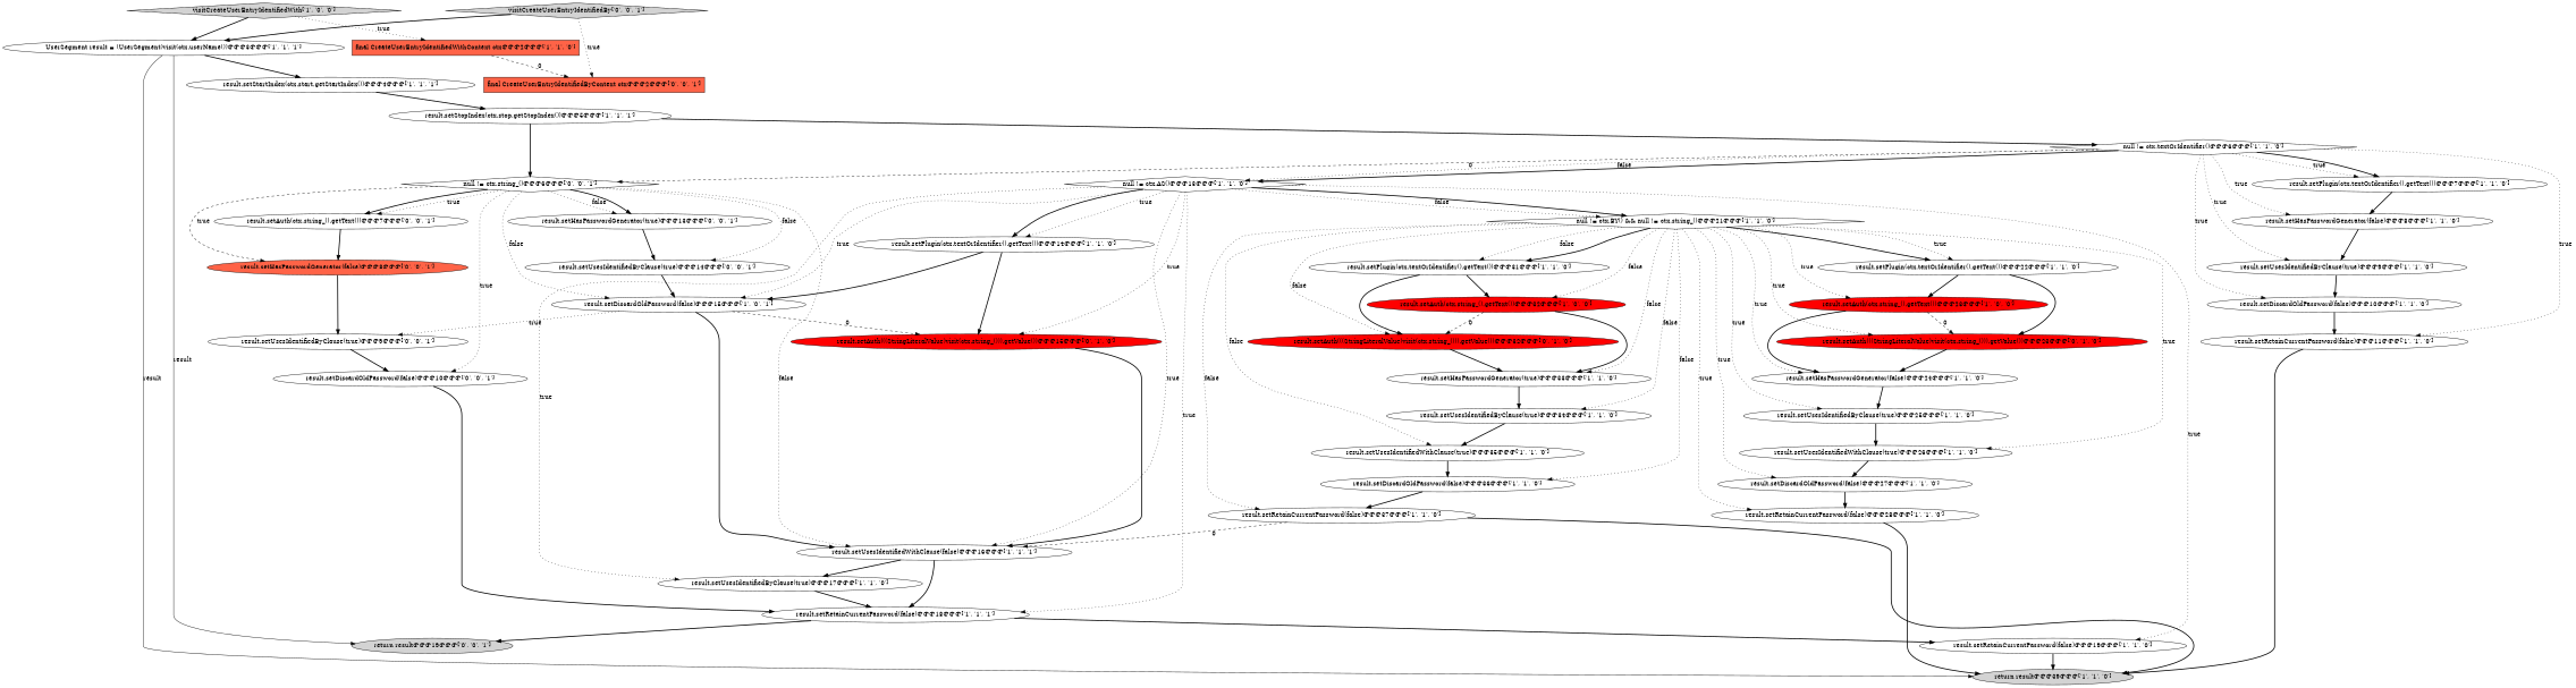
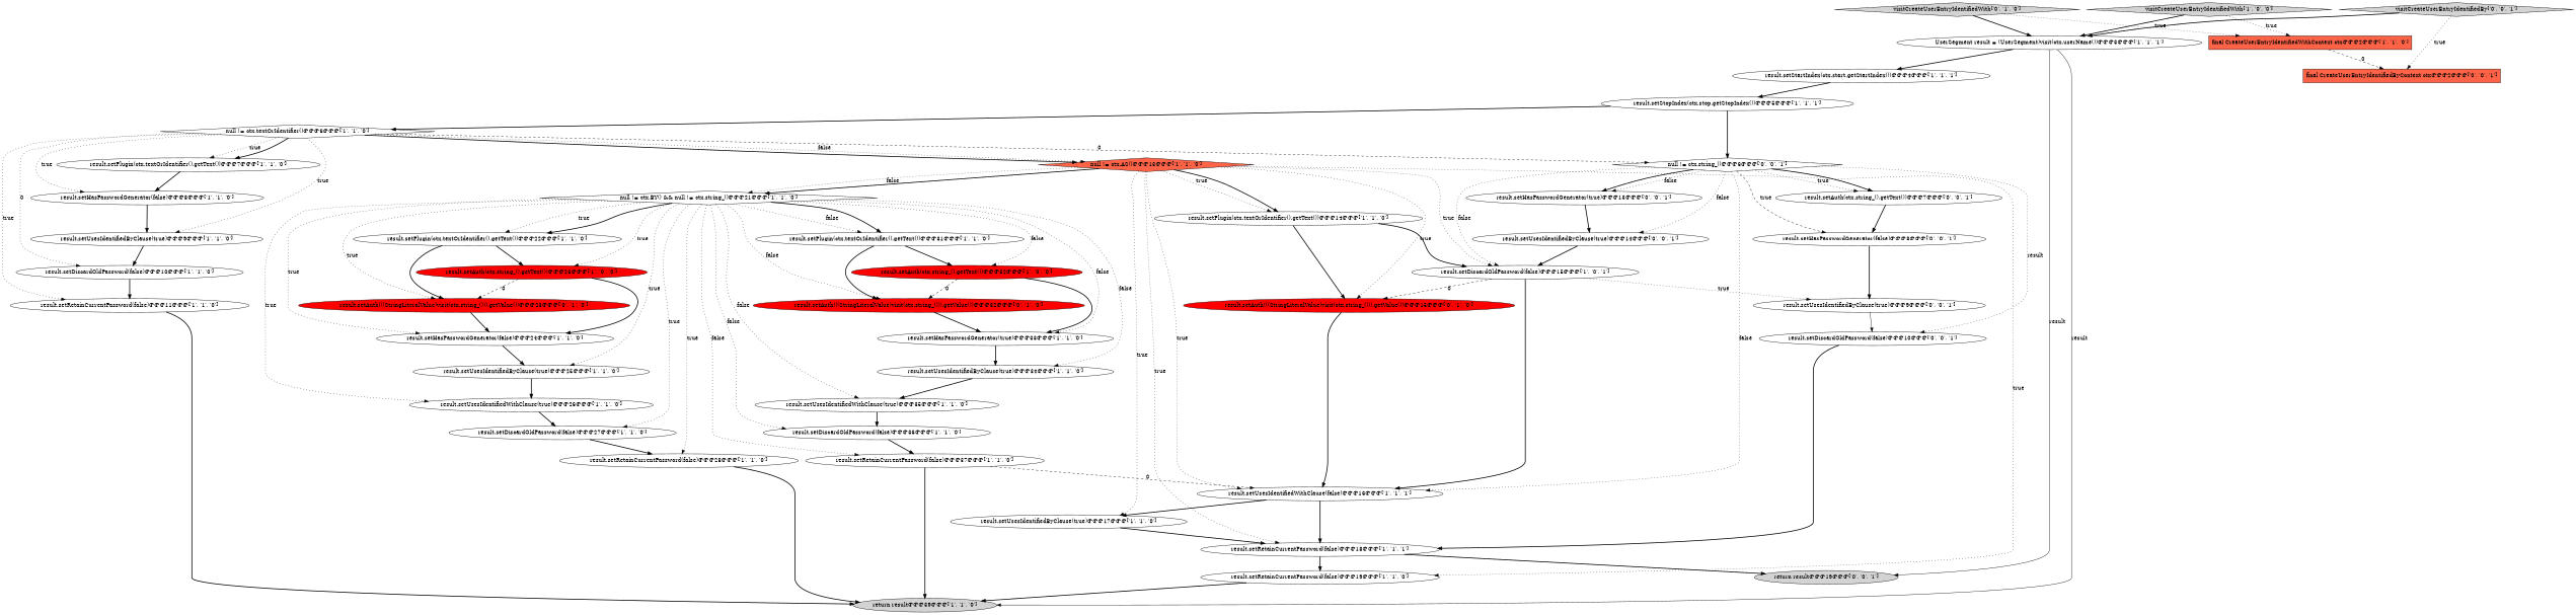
  digraph {
    node [fillcolor=white shape=ellipse style=filled]
    edge [style=bold]
    n1 [label="result.setUsesIdentifiedByClause(true)@@@25@@@['1', '1', '0']"]
    n2 [label="result.setUsesIdentifiedWithClause(true)@@@26@@@['1', '1', '0']"]
    n3 [label="result.setDiscardOldPassword(false)@@@27@@@['1', '1', '0']"]
    n4 [label="result.setUsesIdentifiedByClause(true)@@@9@@@['1', '1', '0']"]
    n5 [label="result.setDiscardOldPassword(false)@@@10@@@['1', '1', '0']"]
    n6 [label="result.setRetainCurrentPassword(false)@@@11@@@['1', '1', '0']"]
    n7 [fillcolor=lightgray label="return result@@@39@@@['1', '1', '0']"]
-   n8 [label="null != ctx.AS()@@@13@@@['1', '1', '0']" shape=diamond]
+   n8 [fillcolor=tomato label="null != ctx.AS()@@@13@@@['1', '1', '0']" shape=diamond]
    n9 [fillcolor=red label="result.setAuth(((StringLiteralValue)visit(ctx.string_())).getValue())@@@15@@@['0', '1', '0']"]
    n10 [label="result.setUsesIdentifiedByClause(true)@@@17@@@['1', '1', '0']"]
    n11 [label="result.setDiscardOldPassword(false)@@@15@@@['1', '0', '1']"]
    n12 [label="null != ctx.BY() && null != ctx.string_()@@@21@@@['1', '1', '0']" shape=diamond]
    n13 [label="result.setRetainCurrentPassword(false)@@@18@@@['1', '1', '1']"]
    n14 [label="result.setUsesIdentifiedWithClause(false)@@@16@@@['1', '1', '1']"]
    n15 [label="result.setPlugin(ctx.textOrIdentifier().getText())@@@14@@@['1', '1', '0']"]
    n16 [label="result.setRetainCurrentPassword(false)@@@19@@@['1', '1', '0']"]
    n17 [label="result.setUsesIdentifiedByClause(true)@@@9@@@['0', '0', '1']"]
    n18 [fillcolor=red label="result.setAuth(((StringLiteralValue)visit(ctx.string_())).getValue())@@@23@@@['0', '1', '0']"]
    n19 [label="result.setHasPasswordGenerator(false)@@@24@@@['1', '1', '0']"]
    n20 [label="result.setUsesIdentifiedByClause(true)@@@34@@@['1', '1', '0']"]
    n21 [label="result.setUsesIdentifiedWithClause(true)@@@35@@@['1', '1', '0']"]
    n22 [fillcolor=red label="result.setAuth(((StringLiteralValue)visit(ctx.string_())).getValue())@@@32@@@['0', '1', '0']"]
    n23 [label="result.setHasPasswordGenerator(true)@@@33@@@['1', '1', '0']"]
    n24 [fillcolor=red label="result.setAuth(ctx.string_().getText())@@@32@@@['1', '0', '0']"]
    n25 [label="result.setRetainCurrentPassword(false)@@@37@@@['1', '1', '0']"]
    n26 [label="result.setDiscardOldPassword(false)@@@36@@@['1', '1', '0']"]
    n27 [label="result.setPlugin(ctx.textOrIdentifier().getText())@@@31@@@['1', '1', '0']"]
    n28 [fillcolor=red label="result.setAuth(ctx.string_().getText())@@@23@@@['1', '0', '0']"]
    n29 [label="result.setPlugin(ctx.textOrIdentifier().getText())@@@22@@@['1', '1', '0']"]
    n30 [label="result.setRetainCurrentPassword(false)@@@28@@@['1', '1', '0']"]
    n31 [fillcolor=lightgray label="return result@@@19@@@['0', '0', '1']"]
    n32 [fillcolor=tomato label="final CreateUserEntryIdentifiedWithContext ctx@@@2@@@['1', '1', '0']" shape=box]
    n33 [fillcolor=tomato label="final CreateUserEntryIdentifiedByContext ctx@@@2@@@['0', '0', '1']" shape=box]
+   n34 [fillcolor=lightgray label="visitCreateUserEntryIdentifiedWith['0', '1', '0']" shape=diamond]
    n35 [label="UserSegment result = (UserSegment)visit(ctx.userName())@@@3@@@['1', '1', '1']"]
    n36 [label="result.setStartIndex(ctx.start.getStartIndex())@@@4@@@['1', '1', '1']"]
    n37 [label="result.setStopIndex(ctx.stop.getStopIndex())@@@5@@@['1', '1', '1']"]
    n38 [label="null != ctx.textOrIdentifier()@@@6@@@['1', '1', '0']" shape=diamond]
    n39 [label="null != ctx.string_()@@@6@@@['0', '0', '1']" shape=diamond]
    n40 [label="result.setHasPasswordGenerator(false)@@@8@@@['1', '1', '0']"]
    n41 [label="result.setPlugin(ctx.textOrIdentifier().getText())@@@7@@@['1', '1', '0']"]
    n42 [label="result.setDiscardOldPassword(false)@@@10@@@['0', '0', '1']"]
-   n43 [fillcolor=tomato label="result.setHasPasswordGenerator(false)@@@8@@@['0', '0', '1']"]
+   n43 [label="result.setHasPasswordGenerator(false)@@@8@@@['0', '0', '1']"]
    n44 [label="result.setAuth(ctx.string_().getText())@@@7@@@['0', '0', '1']"]
    n45 [label="result.setHasPasswordGenerator(true)@@@13@@@['0', '0', '1']"]
    n46 [label="result.setUsesIdentifiedByClause(true)@@@14@@@['0', '0', '1']"]
    n47 [fillcolor=lightgray label="visitCreateUserEntryIdentifiedWith['1', '0', '0']" shape=diamond]
    n48 [fillcolor=lightgray label="visitCreateUserEntryIdentifiedBy['0', '0', '1']" shape=diamond]
    n1 -> n2
    n2 -> n3
    n3 -> n30
    n4 -> n5
    n5 -> n6
    n6 -> n7
    n8 -> n9 [label=true style=dotted]
    n8 -> n10 [label=true style=dotted]
    n8 -> n11 [label=true style=dotted]
    n8 -> n12
    n8 -> n12 [label=false style=dotted]
    n8 -> n13 [label=true style=dotted]
    n8 -> n14 [label=true style=dotted]
    n8 -> n15 [label=true style=dotted]
    n8 -> n15
    n8 -> n16 [label=true style=dotted]
    n9 -> n14
    n10 -> n13
    n11 -> n9 [label=0 style=dashed]
    n11 -> n14
    n11 -> n17 [label=true style=dotted]
    n12 -> n1 [label=true style=dotted]
    n12 -> n2 [label=true style=dotted]
    n12 -> n3 [label=true style=dotted]
    n12 -> n18 [label=true style=dotted]
    n12 -> n19 [label=true style=dotted]
    n12 -> n20 [label=false style=dotted]
    n12 -> n21 [label=false style=dotted]
    n12 -> n22 [label=false style=dotted]
    n12 -> n23 [label=false style=dotted]
    n12 -> n24 [label=false style=dotted]
    n12 -> n25 [label=false style=dotted]
    n12 -> n26 [label=false style=dotted]
    n12 -> n27 [label=false style=dotted]
    n12 -> n27
    n12 -> n28 [label=true style=dotted]
    n12 -> n29 [label=true style=dotted]
    n12 -> n29
    n12 -> n30 [label=true style=dotted]
    n13 -> n16
    n13 -> n31
    n14 -> n10
    n14 -> n13
    n15 -> n9
    n15 -> n11
    n16 -> n7
-   n17 -> n42
+   n17 -> n42 [style=solid]
    n18 -> n19
    n19 -> n1
    n20 -> n21
    n21 -> n26
    n22 -> n23
    n23 -> n20
    n24 -> n22 [label=0 style=dashed]
    n24 -> n23
    n25 -> n7
    n25 -> n14 [label=0 style=dashed]
    n26 -> n25
    n27 -> n22
    n27 -> n24
    n28 -> n18 [label=0 style=dashed]
    n28 -> n19
    n29 -> n18
    n29 -> n28
    n30 -> n7
    n32 -> n33 [label=0 style=dashed]
+   n34 -> n32 [label=true style=dotted]
+   n34 -> n35
    n35 -> n7 [label=result style=solid]
    n35 -> n31 [label=result style=solid]
    n35 -> n36
    n36 -> n37
    n37 -> n38
    n37 -> n39
    n38 -> n4 [label=true style=dotted]
-   n38 -> n5 [label=true style=dotted]
+   n38 -> n5 [label=0 style=dotted]
    n38 -> n6 [label=true style=dotted]
    n38 -> n8
    n38 -> n8 [label=false style=dotted]
    n38 -> n39 [label=0 style=dashed]
    n38 -> n40 [label=true style=dotted]
    n38 -> n41 [label=true style=dotted]
    n38 -> n41
    n39 -> n11 [label=false style=dotted]
    n39 -> n14 [label=false style=dotted]
-   n39 -> n42 [label=true style=dotted]
+   n39 -> n42 [label=result style=dotted]
    n39 -> n43 [label=true style=dashed]
    n39 -> n44 [label=true style=dotted]
    n39 -> n44
    n39 -> n45 [label=false style=dotted]
    n39 -> n45
    n39 -> n46 [label=false style=dotted]
    n40 -> n4
    n41 -> n40
    n42 -> n13
    n43 -> n17
    n44 -> n43
    n45 -> n46
    n46 -> n11
    n47 -> n32 [label=true style=dotted]
    n47 -> n35
    n48 -> n33 [label=true style=dotted]
    n48 -> n35
  }
